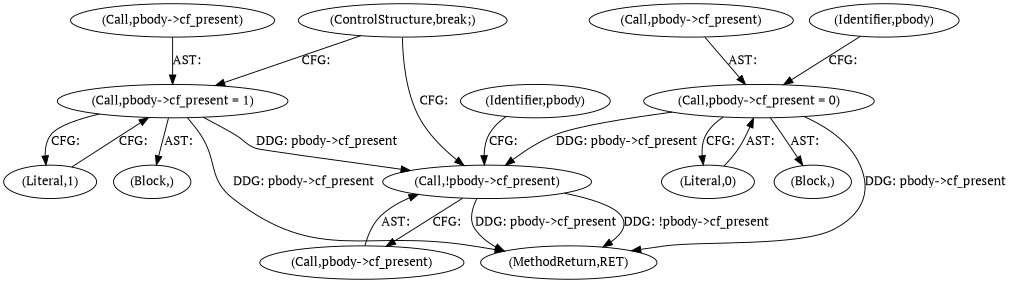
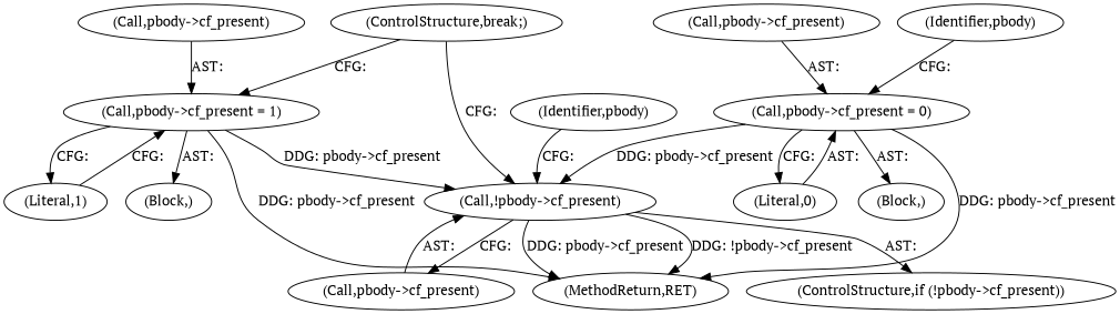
  digraph {
    fontname="PT Serif"
    node [fontname="PT Serif"]
    edge [fontname="PT Serif"]
    n1 [label="(Call,!pbody->cf_present)"]
    n2 [label="(MethodReturn,RET)"]
+   n3 [label="(ControlStructure,if (!pbody->cf_present))"]
    n4 [label="(Call,pbody->cf_present)"]
    n5 [label="(Call,pbody->cf_present = 1)"]
    n6 [label="(Literal,1)"]
    n7 [label="(Block,)"]
    n8 [label="(Call,pbody->cf_present = 0)"]
    n9 [label="(Literal,0)"]
    n10 [label="(Block,)"]
    n11 [label="(Call,pbody->cf_present)"]
    n12 [label="(Identifier,pbody)"]
    n13 [label="(Call,pbody->cf_present)"]
    n14 [label="(ControlStructure,break;)"]
    n15 [label="(Identifier,pbody)"]
    n1 -> n2 [label="DDG: !pbody->cf_present"]
    n1 -> n2 [label="DDG: pbody->cf_present"]
+   n1 -> n3 [label="AST: "]
    n1 -> n4 [label="CFG: "]
    n4 -> n1 [label="AST: "]
    n5 -> n1 [label="DDG: pbody->cf_present"]
    n5 -> n2 [label="DDG: pbody->cf_present"]
    n5 -> n6 [label="CFG: "]
    n5 -> n7 [label="AST: "]
    n6 -> n5 [label="CFG: "]
    n8 -> n1 [label="DDG: pbody->cf_present"]
    n8 -> n2 [label="DDG: pbody->cf_present"]
    n8 -> n9 [label="CFG: "]
    n8 -> n10 [label="AST: "]
    n9 -> n8 [label="AST: "]
    n11 -> n5 [label="AST: "]
    n12 -> n1 [label="CFG: "]
    n13 -> n8 [label="AST: "]
    n14 -> n1 [label="CFG: "]
    n14 -> n5 [label="CFG: "]
    n15 -> n8 [label="CFG: "]
  }
